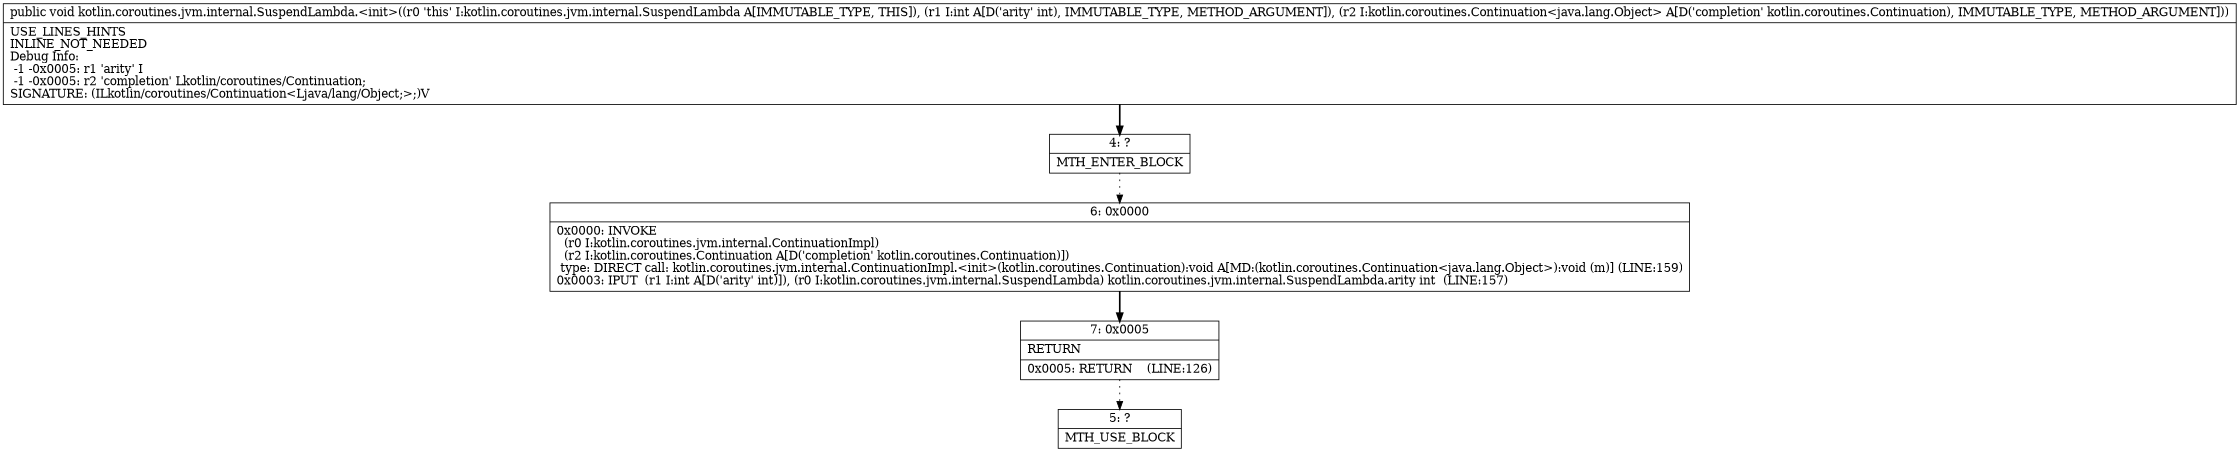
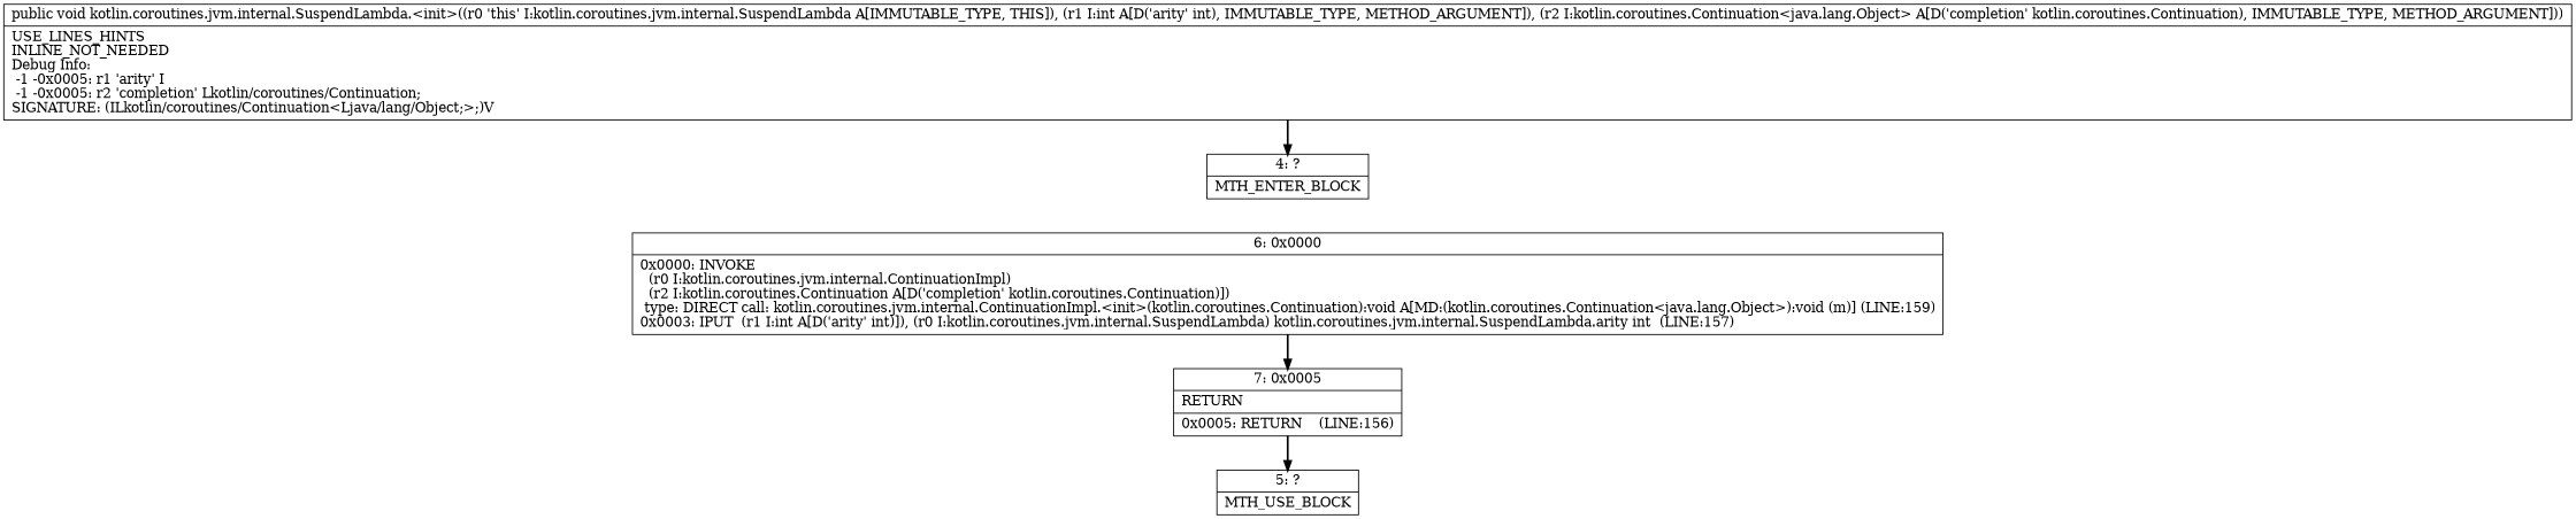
  digraph {
    node [shape=record]
    edge [style=dotted]
    n1 [label="{4\:\ ?|MTH_ENTER_BLOCK\l}"]
    n2 [label="{6\:\ 0x0000|0x0000: INVOKE  \l  (r0 I:kotlin.coroutines.jvm.internal.ContinuationImpl)\l  (r2 I:kotlin.coroutines.Continuation A[D('completion' kotlin.coroutines.Continuation)])\l type: DIRECT call: kotlin.coroutines.jvm.internal.ContinuationImpl.\<init\>(kotlin.coroutines.Continuation):void A[MD:(kotlin.coroutines.Continuation\<java.lang.Object\>):void (m)] (LINE:159)\l0x0003: IPUT  (r1 I:int A[D('arity' int)]), (r0 I:kotlin.coroutines.jvm.internal.SuspendLambda) kotlin.coroutines.jvm.internal.SuspendLambda.arity int  (LINE:157)\l}"]
-   n3 [label="{7\:\ 0x0005|RETURN\l|0x0005: RETURN    (LINE:126)\l}"]
+   n3 [label="{7\:\ 0x0005|RETURN\l|0x0005: RETURN    (LINE:156)\l}"]
    n4 [label="{5\:\ ?|MTH_USE_BLOCK\l}"]
    n5 [label="{public void kotlin.coroutines.jvm.internal.SuspendLambda.\<init\>((r0 'this' I:kotlin.coroutines.jvm.internal.SuspendLambda A[IMMUTABLE_TYPE, THIS]), (r1 I:int A[D('arity' int), IMMUTABLE_TYPE, METHOD_ARGUMENT]), (r2 I:kotlin.coroutines.Continuation\<java.lang.Object\> A[D('completion' kotlin.coroutines.Continuation), IMMUTABLE_TYPE, METHOD_ARGUMENT]))  | USE_LINES_HINTS\lINLINE_NOT_NEEDED\lDebug Info:\l  \-1 \-0x0005: r1 'arity' I\l  \-1 \-0x0005: r2 'completion' Lkotlin\/coroutines\/Continuation;\lSIGNATURE: (ILkotlin\/coroutines\/Continuation\<Ljava\/lang\/Object;\>;)V\l}"]
-   n1 -> n2
    n2 -> n3 [style=bold]
-   n3 -> n4
+   n3 -> n4 [style=bold]
    n5 -> n1 [style=bold]
  }
